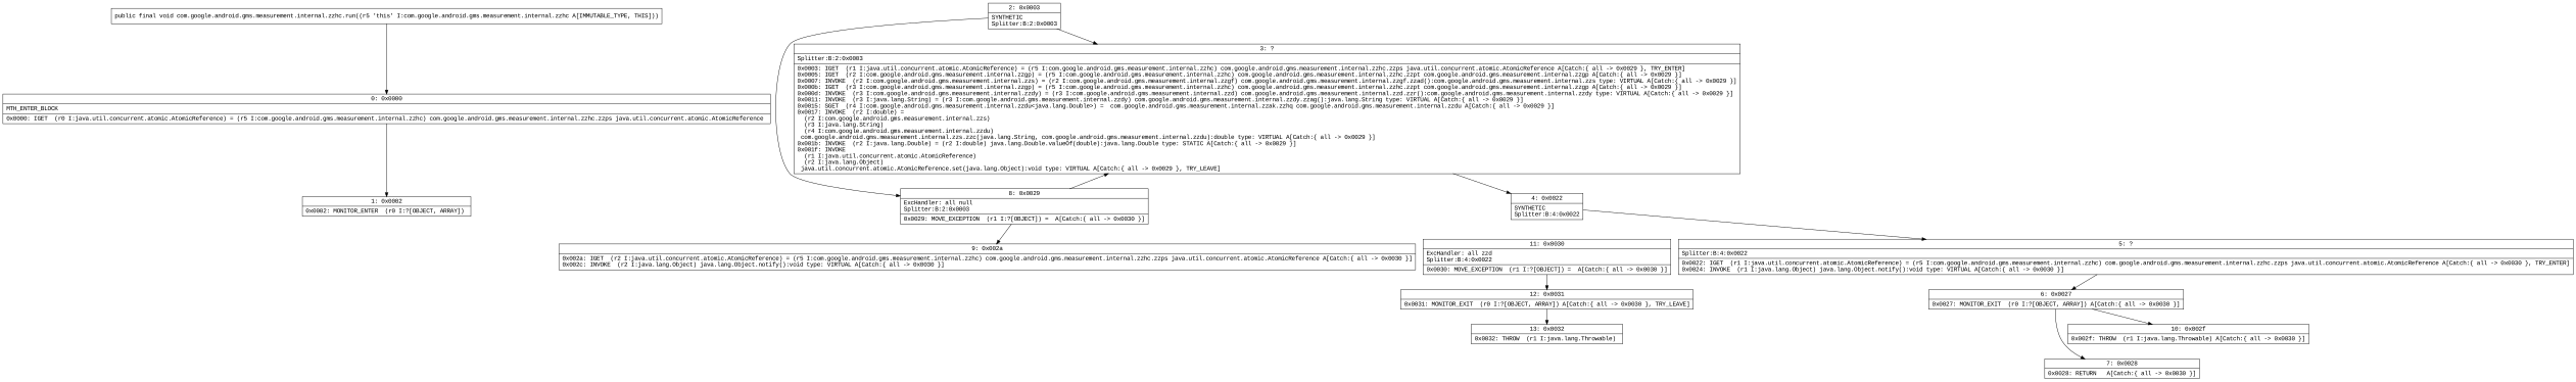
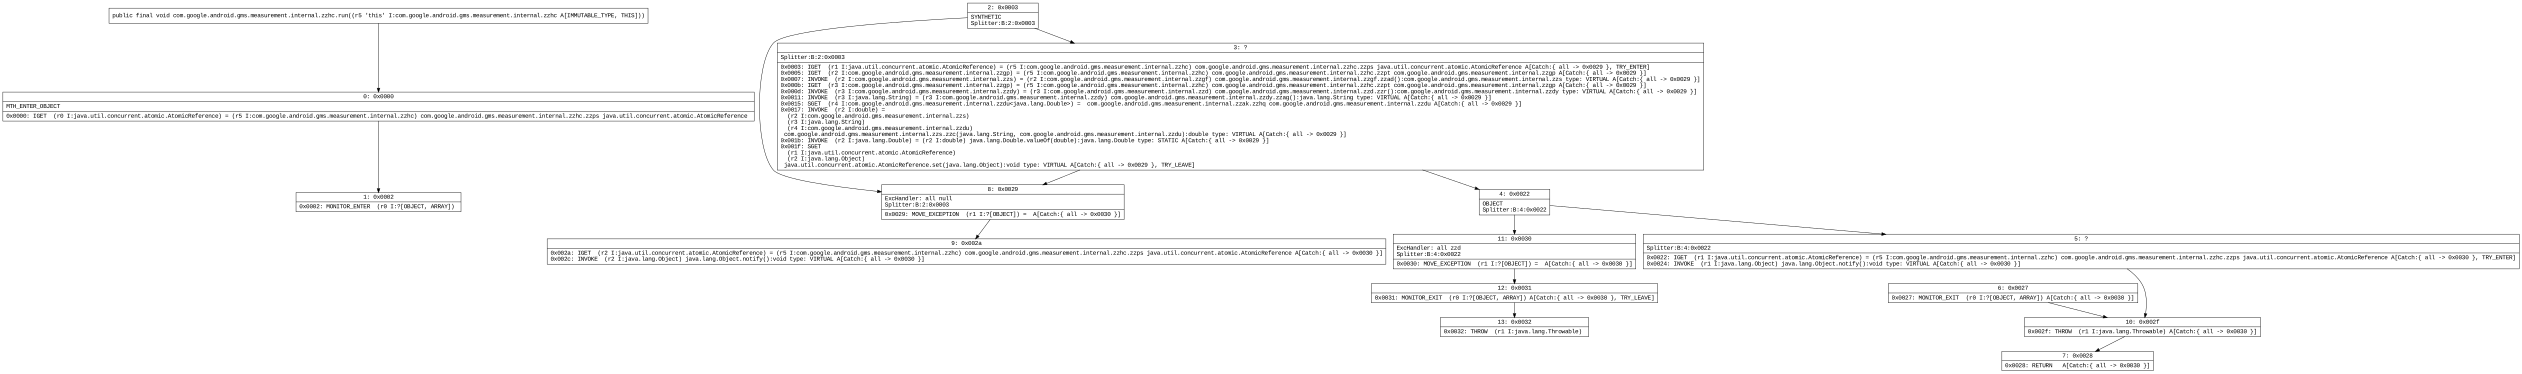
  digraph {
    fontname="Liberation Mono"
    node [fontname="Liberation Mono" shape=record]
    edge [fontname="Liberation Mono"]
-   n1 [label="{0\:\ 0x0000|MTH_ENTER_BLOCK\l|0x0000: IGET  (r0 I:java.util.concurrent.atomic.AtomicReference) = (r5 I:com.google.android.gms.measurement.internal.zzhc) com.google.android.gms.measurement.internal.zzhc.zzps java.util.concurrent.atomic.AtomicReference \l}"]
+   n1 [label="{0\:\ 0x0000|MTH_ENTER_OBJECT\l|0x0000: IGET  (r0 I:java.util.concurrent.atomic.AtomicReference) = (r5 I:com.google.android.gms.measurement.internal.zzhc) com.google.android.gms.measurement.internal.zzhc.zzps java.util.concurrent.atomic.AtomicReference \l}"]
    n2 [label="{1\:\ 0x0002|0x0002: MONITOR_ENTER  (r0 I:?[OBJECT, ARRAY]) \l}"]
    n3 [label="{2\:\ 0x0003|SYNTHETIC\lSplitter:B:2:0x0003\l}"]
-   n4 [label="{3\:\ ?|Splitter:B:2:0x0003\l|0x0003: IGET  (r1 I:java.util.concurrent.atomic.AtomicReference) = (r5 I:com.google.android.gms.measurement.internal.zzhc) com.google.android.gms.measurement.internal.zzhc.zzps java.util.concurrent.atomic.AtomicReference A[Catch:\{ all \-\> 0x0029 \}, TRY_ENTER]\l0x0005: IGET  (r2 I:com.google.android.gms.measurement.internal.zzgp) = (r5 I:com.google.android.gms.measurement.internal.zzhc) com.google.android.gms.measurement.internal.zzhc.zzpt com.google.android.gms.measurement.internal.zzgp A[Catch:\{ all \-\> 0x0029 \}]\l0x0007: INVOKE  (r2 I:com.google.android.gms.measurement.internal.zzs) = (r2 I:com.google.android.gms.measurement.internal.zzgf) com.google.android.gms.measurement.internal.zzgf.zzad():com.google.android.gms.measurement.internal.zzs type: VIRTUAL A[Catch:\{ all \-\> 0x0029 \}]\l0x000b: IGET  (r3 I:com.google.android.gms.measurement.internal.zzgp) = (r5 I:com.google.android.gms.measurement.internal.zzhc) com.google.android.gms.measurement.internal.zzhc.zzpt com.google.android.gms.measurement.internal.zzgp A[Catch:\{ all \-\> 0x0029 \}]\l0x000d: INVOKE  (r3 I:com.google.android.gms.measurement.internal.zzdy) = (r3 I:com.google.android.gms.measurement.internal.zzd) com.google.android.gms.measurement.internal.zzd.zzr():com.google.android.gms.measurement.internal.zzdy type: VIRTUAL A[Catch:\{ all \-\> 0x0029 \}]\l0x0011: INVOKE  (r3 I:java.lang.String) = (r3 I:com.google.android.gms.measurement.internal.zzdy) com.google.android.gms.measurement.internal.zzdy.zzag():java.lang.String type: VIRTUAL A[Catch:\{ all \-\> 0x0029 \}]\l0x0015: SGET  (r4 I:com.google.android.gms.measurement.internal.zzdu\<java.lang.Double\>) =  com.google.android.gms.measurement.internal.zzak.zzhq com.google.android.gms.measurement.internal.zzdu A[Catch:\{ all \-\> 0x0029 \}]\l0x0017: INVOKE  (r2 I:double) = \l  (r2 I:com.google.android.gms.measurement.internal.zzs)\l  (r3 I:java.lang.String)\l  (r4 I:com.google.android.gms.measurement.internal.zzdu)\l com.google.android.gms.measurement.internal.zzs.zzc(java.lang.String, com.google.android.gms.measurement.internal.zzdu):double type: VIRTUAL A[Catch:\{ all \-\> 0x0029 \}]\l0x001b: INVOKE  (r2 I:java.lang.Double) = (r2 I:double) java.lang.Double.valueOf(double):java.lang.Double type: STATIC A[Catch:\{ all \-\> 0x0029 \}]\l0x001f: INVOKE  \l  (r1 I:java.util.concurrent.atomic.AtomicReference)\l  (r2 I:java.lang.Object)\l java.util.concurrent.atomic.AtomicReference.set(java.lang.Object):void type: VIRTUAL A[Catch:\{ all \-\> 0x0029 \}, TRY_LEAVE]\l}"]
+   n4 [label="{3\:\ ?|Splitter:B:2:0x0003\l|0x0003: IGET  (r1 I:java.util.concurrent.atomic.AtomicReference) = (r5 I:com.google.android.gms.measurement.internal.zzhc) com.google.android.gms.measurement.internal.zzhc.zzps java.util.concurrent.atomic.AtomicReference A[Catch:\{ all \-\> 0x0029 \}, TRY_ENTER]\l0x0005: IGET  (r2 I:com.google.android.gms.measurement.internal.zzgp) = (r5 I:com.google.android.gms.measurement.internal.zzhc) com.google.android.gms.measurement.internal.zzhc.zzpt com.google.android.gms.measurement.internal.zzgp A[Catch:\{ all \-\> 0x0029 \}]\l0x0007: INVOKE  (r2 I:com.google.android.gms.measurement.internal.zzs) = (r2 I:com.google.android.gms.measurement.internal.zzgf) com.google.android.gms.measurement.internal.zzgf.zzad():com.google.android.gms.measurement.internal.zzs type: VIRTUAL A[Catch:\{ all \-\> 0x0029 \}]\l0x000b: IGET  (r3 I:com.google.android.gms.measurement.internal.zzgp) = (r5 I:com.google.android.gms.measurement.internal.zzhc) com.google.android.gms.measurement.internal.zzhc.zzpt com.google.android.gms.measurement.internal.zzgp A[Catch:\{ all \-\> 0x0029 \}]\l0x000d: INVOKE  (r3 I:com.google.android.gms.measurement.internal.zzdy) = (r3 I:com.google.android.gms.measurement.internal.zzd) com.google.android.gms.measurement.internal.zzd.zzr():com.google.android.gms.measurement.internal.zzdy type: VIRTUAL A[Catch:\{ all \-\> 0x0029 \}]\l0x0011: INVOKE  (r3 I:java.lang.String) = (r3 I:com.google.android.gms.measurement.internal.zzdy) com.google.android.gms.measurement.internal.zzdy.zzag():java.lang.String type: VIRTUAL A[Catch:\{ all \-\> 0x0029 \}]\l0x0015: SGET  (r4 I:com.google.android.gms.measurement.internal.zzdu\<java.lang.Double\>) =  com.google.android.gms.measurement.internal.zzak.zzhq com.google.android.gms.measurement.internal.zzdu A[Catch:\{ all \-\> 0x0029 \}]\l0x0017: INVOKE  (r2 I:double) = \l  (r2 I:com.google.android.gms.measurement.internal.zzs)\l  (r3 I:java.lang.String)\l  (r4 I:com.google.android.gms.measurement.internal.zzdu)\l com.google.android.gms.measurement.internal.zzs.zzc(java.lang.String, com.google.android.gms.measurement.internal.zzdu):double type: VIRTUAL A[Catch:\{ all \-\> 0x0029 \}]\l0x001b: INVOKE  (r2 I:java.lang.Double) = (r2 I:double) java.lang.Double.valueOf(double):java.lang.Double type: STATIC A[Catch:\{ all \-\> 0x0029 \}]\l0x001f: SGET  \l  (r1 I:java.util.concurrent.atomic.AtomicReference)\l  (r2 I:java.lang.Object)\l java.util.concurrent.atomic.AtomicReference.set(java.lang.Object):void type: VIRTUAL A[Catch:\{ all \-\> 0x0029 \}, TRY_LEAVE]\l}"]
    n5 [label="{8\:\ 0x0029|ExcHandler: all null\lSplitter:B:2:0x0003\l|0x0029: MOVE_EXCEPTION  (r1 I:?[OBJECT]) =  A[Catch:\{ all \-\> 0x0030 \}]\l}"]
-   n6 [label="{4\:\ 0x0022|SYNTHETIC\lSplitter:B:4:0x0022\l}"]
+   n6 [label="{4\:\ 0x0022|OBJECT\lSplitter:B:4:0x0022\l}"]
    n7 [label="{9\:\ 0x002a|0x002a: IGET  (r2 I:java.util.concurrent.atomic.AtomicReference) = (r5 I:com.google.android.gms.measurement.internal.zzhc) com.google.android.gms.measurement.internal.zzhc.zzps java.util.concurrent.atomic.AtomicReference A[Catch:\{ all \-\> 0x0030 \}]\l0x002c: INVOKE  (r2 I:java.lang.Object) java.lang.Object.notify():void type: VIRTUAL A[Catch:\{ all \-\> 0x0030 \}]\l}"]
    n8 [label="{11\:\ 0x0030|ExcHandler: all zzd\lSplitter:B:4:0x0022\l|0x0030: MOVE_EXCEPTION  (r1 I:?[OBJECT]) =  A[Catch:\{ all \-\> 0x0030 \}]\l}"]
    n9 [label="{12\:\ 0x0031|0x0031: MONITOR_EXIT  (r0 I:?[OBJECT, ARRAY]) A[Catch:\{ all \-\> 0x0030 \}, TRY_LEAVE]\l}"]
    n10 [label="{5\:\ ?|Splitter:B:4:0x0022\l|0x0022: IGET  (r1 I:java.util.concurrent.atomic.AtomicReference) = (r5 I:com.google.android.gms.measurement.internal.zzhc) com.google.android.gms.measurement.internal.zzhc.zzps java.util.concurrent.atomic.AtomicReference A[Catch:\{ all \-\> 0x0030 \}, TRY_ENTER]\l0x0024: INVOKE  (r1 I:java.lang.Object) java.lang.Object.notify():void type: VIRTUAL A[Catch:\{ all \-\> 0x0030 \}]\l}"]
    n11 [label="{6\:\ 0x0027|0x0027: MONITOR_EXIT  (r0 I:?[OBJECT, ARRAY]) A[Catch:\{ all \-\> 0x0030 \}]\l}"]
    n12 [label="{7\:\ 0x0028|0x0028: RETURN   A[Catch:\{ all \-\> 0x0030 \}]\l}"]
    n13 [label="{10\:\ 0x002f|0x002f: THROW  (r1 I:java.lang.Throwable) A[Catch:\{ all \-\> 0x0030 \}]\l}"]
    n14 [label="{13\:\ 0x0032|0x0032: THROW  (r1 I:java.lang.Throwable) \l}"]
    n15 [label="{public final void com.google.android.gms.measurement.internal.zzhc.run((r5 'this' I:com.google.android.gms.measurement.internal.zzhc A[IMMUTABLE_TYPE, THIS])) }"]
    n1 -> n2
    n3 -> n4
    n3 -> n5
-   n5 -> n4
+   n4 -> n5
    n4 -> n6
    n5 -> n7
+   n6 -> n8
    n6 -> n10
    n8 -> n9
    n9 -> n14
-   n10 -> n11
-   n11 -> n12
+   n10 -> n13
+   n13 -> n12
    n11 -> n13
    n15 -> n1
  }
